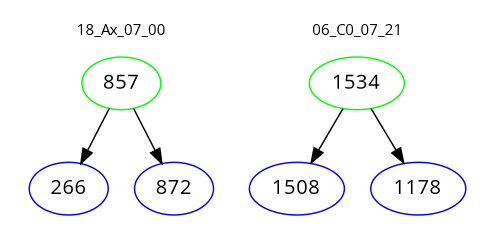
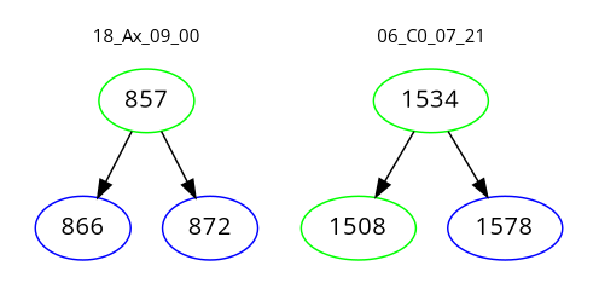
  digraph {
    fontname="Open Sans"
    node [color=blue fontname="Open Sans"]
    edge [color=black fontname="Open Sans"]
    n1 [color=green label=857]
-   n2 [label=266]
+   n2 [label=866]
    n3 [label=872]
    n4 [color=green label=1534]
-   n5 [label=1508]
-   n6 [label=1178]
+   n5 [color=green label=1508]
+   n6 [label=1578]
    subgraph cluster_1 {
      color=white
      fontsize=10
-     label="18_Ax_07_00"
+     label="18_Ax_09_00"
      n1
      n2
      n3
    }
    subgraph cluster_2 {
      color=white
      fontsize=10
      label="06_C0_07_21"
      n4
      n5
      n6
    }
    n1 -> n2
    n1 -> n3
    n4 -> n5
    n4 -> n6
  }
